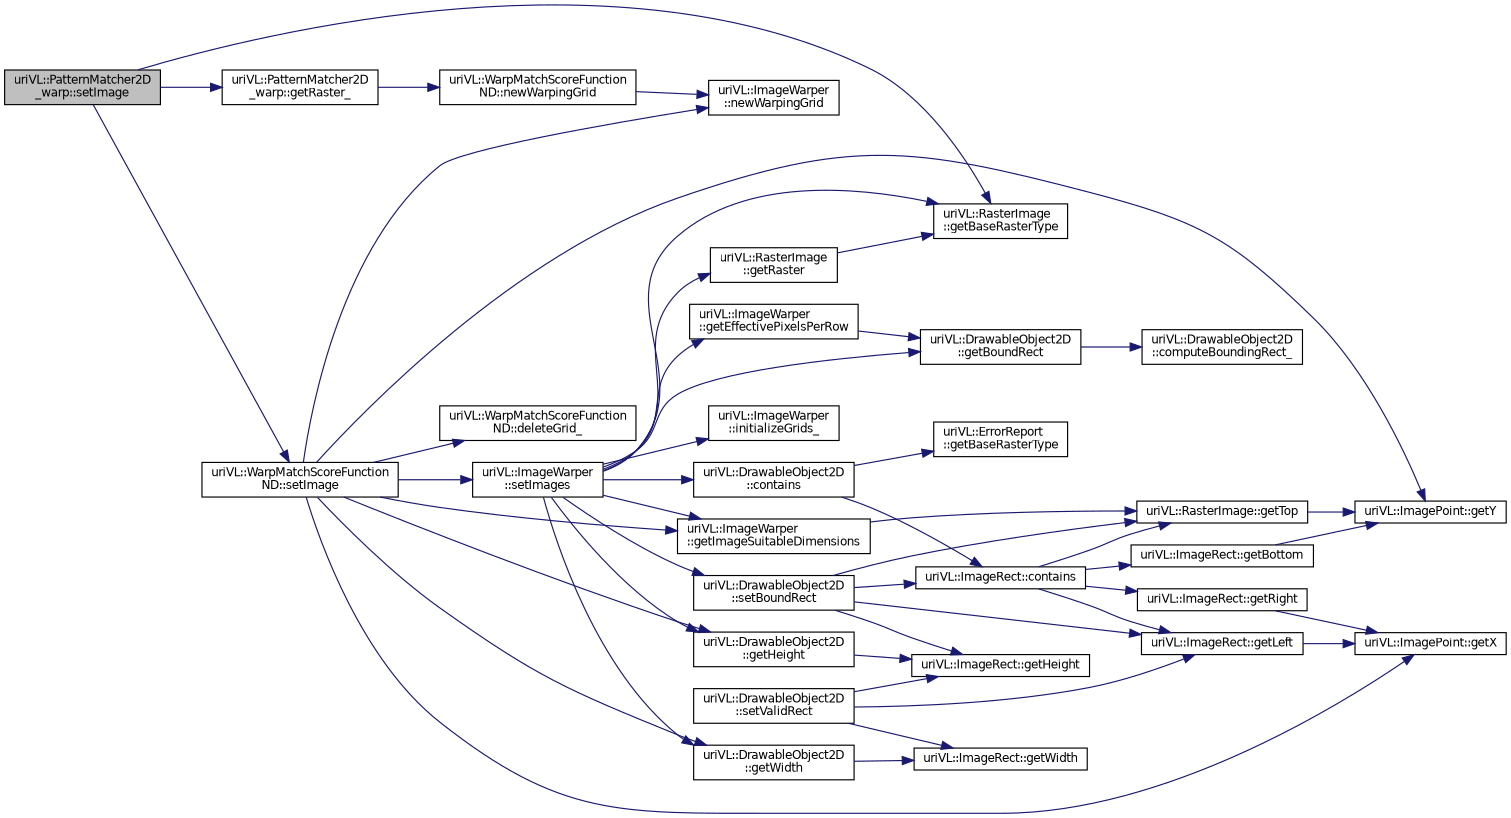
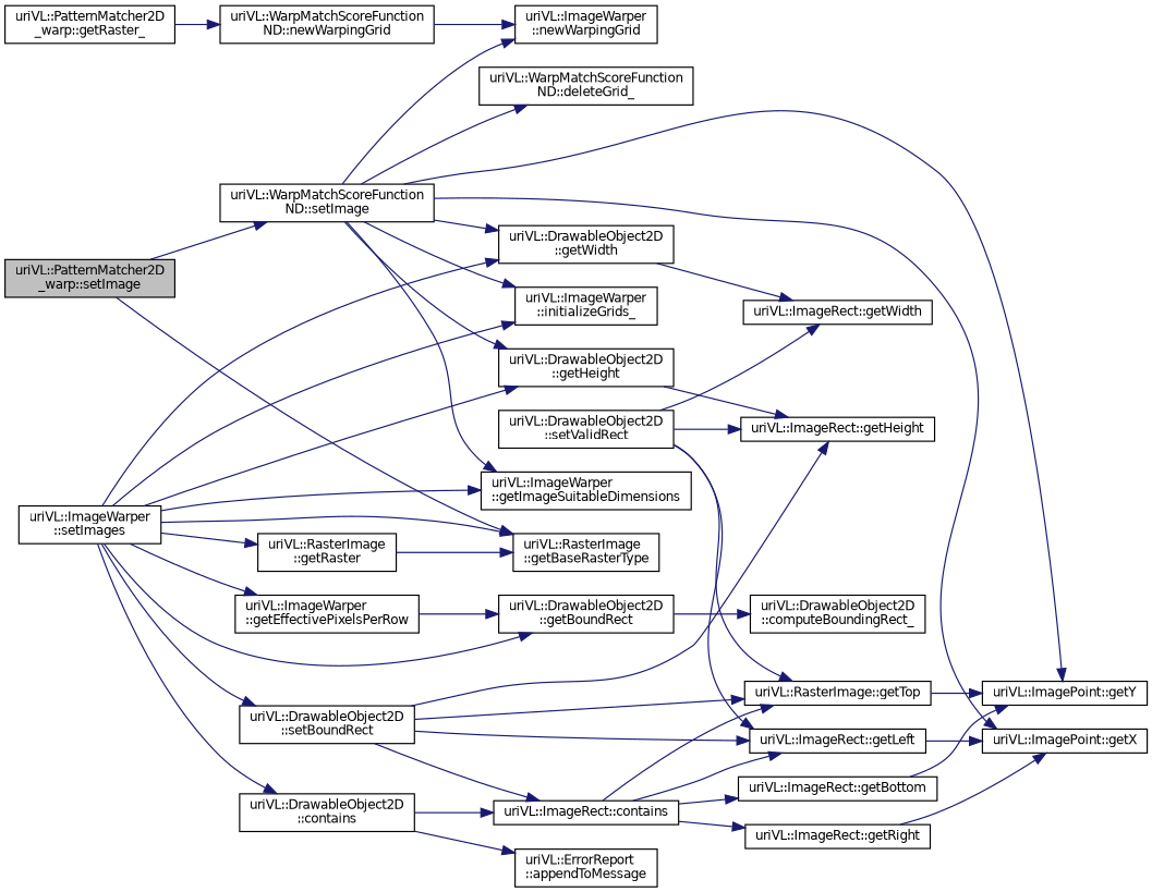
  digraph {
    rankdir=LR
    node [color=black fillcolor=white fontname=Helvetica fontsize=10 shape=record style=filled]
    edge [color=midnightblue fontname=Helvetica fontsize=10 labelfontname=Helvetica labelfontsize=10 style=solid]
    n1 [fillcolor=grey75 fontcolor=black height=0.2 label="uriVL::PatternMatcher2D\l_warp::setImage" width=0.4]
    n2 [height=0.2 label="uriVL::PatternMatcher2D\l_warp::getRaster_" width=0.4]
    n3 [height=0.2 label="uriVL::RasterImage\l::getBaseRasterType" width=0.4]
    n4 [height=0.2 label="uriVL::WarpMatchScoreFunction\lND::setImage" width=0.4]
    n5 [height=0.2 label="uriVL::WarpMatchScoreFunction\lND::newWarpingGrid" width=0.4]
    n6 [height=0.2 label="uriVL::ImageWarper\l::newWarpingGrid" width=0.4]
    n7 [height=0.2 label="uriVL::DrawableObject2D\l::getHeight" width=0.4]
    n8 [height=0.2 label="uriVL::DrawableObject2D\l::getWidth" width=0.4]
    n9 [height=0.2 label="uriVL::ImageWarper\l::getImageSuitableDimensions" width=0.4]
    n10 [height=0.2 label="uriVL::ImagePoint::getX" width=0.4]
    n11 [height=0.2 label="uriVL::ImagePoint::getY" width=0.4]
    n12 [height=0.2 label="uriVL::ImageWarper\l::setImages" width=0.4]
    n13 [height=0.2 label="uriVL::WarpMatchScoreFunction\lND::deleteGrid_" width=0.4]
    n14 [height=0.2 label="uriVL::ImageRect::getHeight" width=0.4]
    n15 [height=0.2 label="uriVL::ImageRect::getWidth" width=0.4]
    n16 [height=0.2 label="uriVL::DrawableObject2D\l::setValidRect" width=0.4]
    n17 [height=0.2 label="uriVL::ImageRect::getLeft" width=0.4]
    n18 [height=0.2 label="uriVL::RasterImage::getTop" width=0.4]
    n19 [height=0.2 label="uriVL::DrawableObject2D\l::contains" width=0.4]
    n20 [height=0.2 label="uriVL::DrawableObject2D\l::getBoundRect" width=0.4]
    n21 [height=0.2 label="uriVL::ImageWarper\l::getEffectivePixelsPerRow" width=0.4]
    n22 [height=0.2 label="uriVL::RasterImage\l::getRaster" width=0.4]
    n23 [height=0.2 label="uriVL::ImageWarper\l::initializeGrids_" width=0.4]
    n24 [height=0.2 label="uriVL::DrawableObject2D\l::setBoundRect" width=0.4]
-   n25 [height=0.2 label="uriVL::ErrorReport\l::getBaseRasterType" width=0.4]
+   n25 [height=0.2 label="uriVL::ErrorReport\l::appendToMessage" width=0.4]
    n26 [height=0.2 label="uriVL::ImageRect::contains" width=0.4]
    n27 [height=0.2 label="uriVL::DrawableObject2D\l::computeBoundingRect_" width=0.4]
    n28 [height=0.2 label="uriVL::ImageRect::getBottom" width=0.4]
    n29 [height=0.2 label="uriVL::ImageRect::getRight" width=0.4]
-   n1 -> n2
    n1 -> n3
    n1 -> n4
    n2 -> n5
    n4 -> n6
    n4 -> n7
    n4 -> n8
    n4 -> n9
    n4 -> n10
    n4 -> n11
-   n4 -> n12
+   n4 -> n23
    n4 -> n13
    n5 -> n6
    n7 -> n14
    n8 -> n15
    n12 -> n3
    n12 -> n7
    n12 -> n8
    n12 -> n9
    n12 -> n19
    n12 -> n20
    n12 -> n21
    n12 -> n22
    n12 -> n23
    n12 -> n24
    n16 -> n14
    n16 -> n15
    n16 -> n17
-   n9 -> n18
+   n16 -> n18
    n17 -> n10
    n18 -> n11
    n19 -> n25
    n19 -> n26
    n20 -> n27
    n21 -> n20
    n22 -> n3
    n24 -> n14
    n24 -> n17
    n24 -> n18
    n24 -> n26
    n26 -> n17
    n26 -> n18
    n26 -> n28
    n26 -> n29
    n28 -> n11
    n29 -> n10
  }
